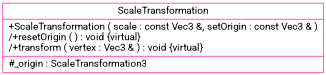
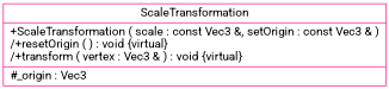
  digraph {
    rankdir=RL
    fontname=Roboto
-   n1 [label="ScaleTransformation\n|+ScaleTransformation ( scale : const Vec3 &, setOrigin : const Vec3 & )\l/+resetOrigin (  ) : void \{virtual\}\l/+transform ( vertex : Vec3 & ) : void \{virtual\}\l|#_origin : ScaleTransformation3\l" shape=record color=deeppink fontname=Roboto]
+   n1 [label="ScaleTransformation\n|+ScaleTransformation ( scale : const Vec3 &, setOrigin : const Vec3 & )\l/+resetOrigin (  ) : void \{virtual\}\l/+transform ( vertex : Vec3 & ) : void \{virtual\}\l|#_origin : Vec3\l" shape=record color=deeppink fontname=Roboto]
  }
